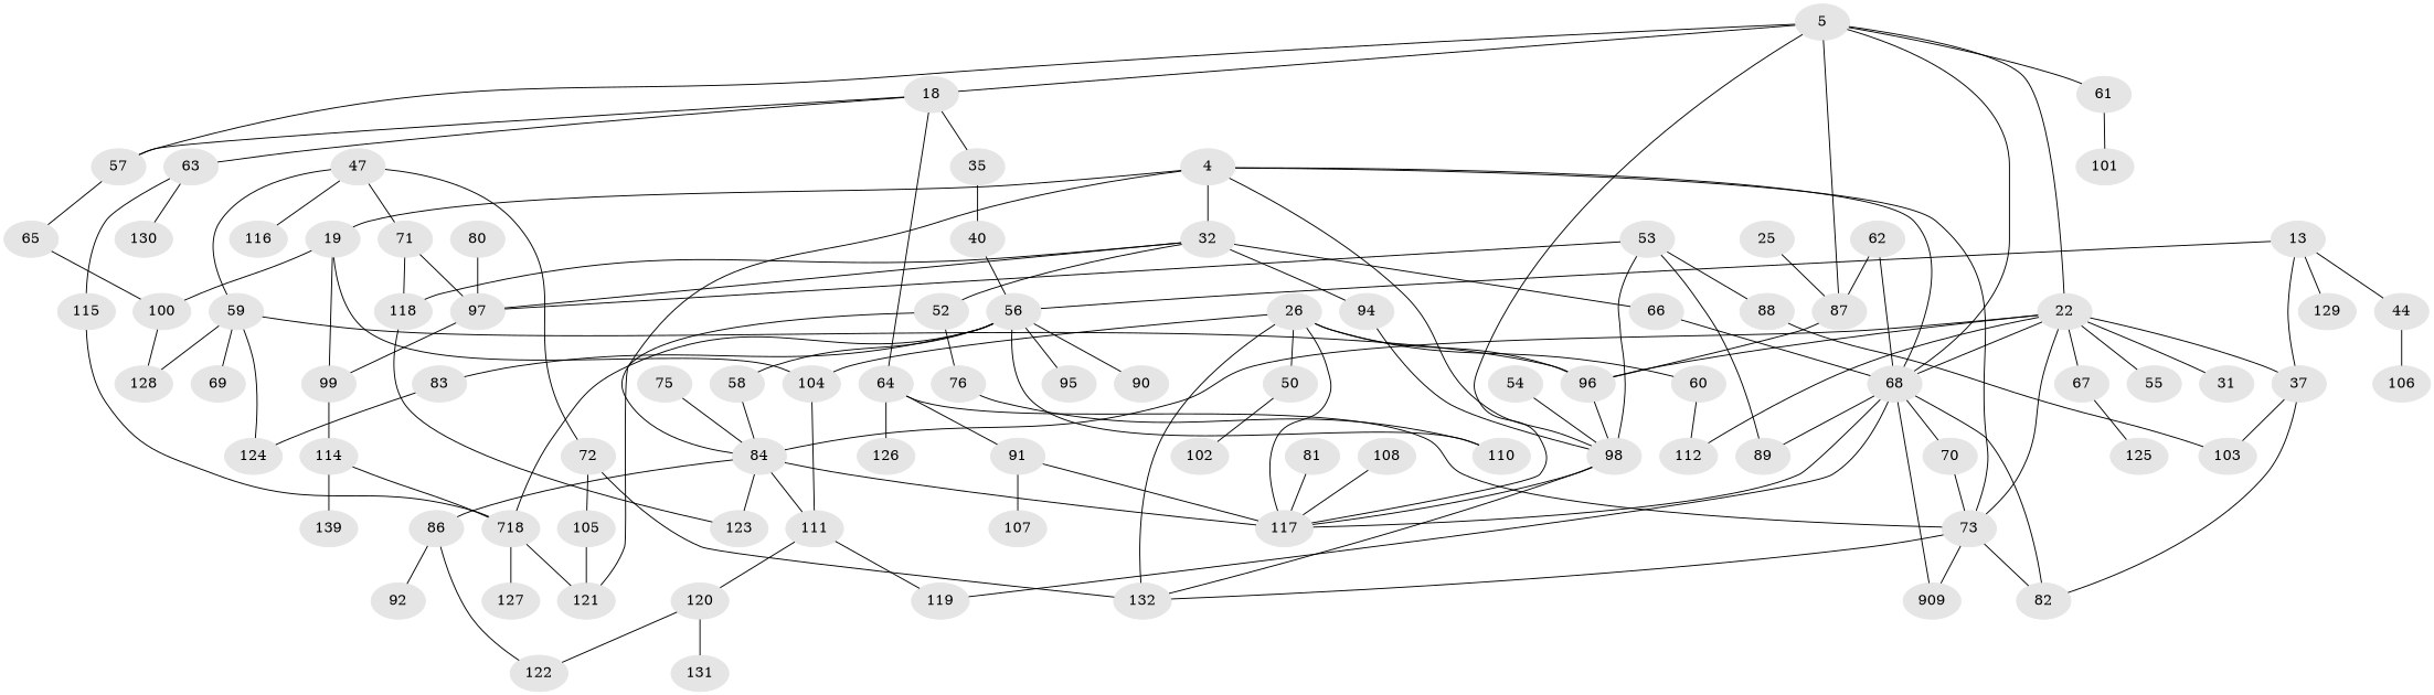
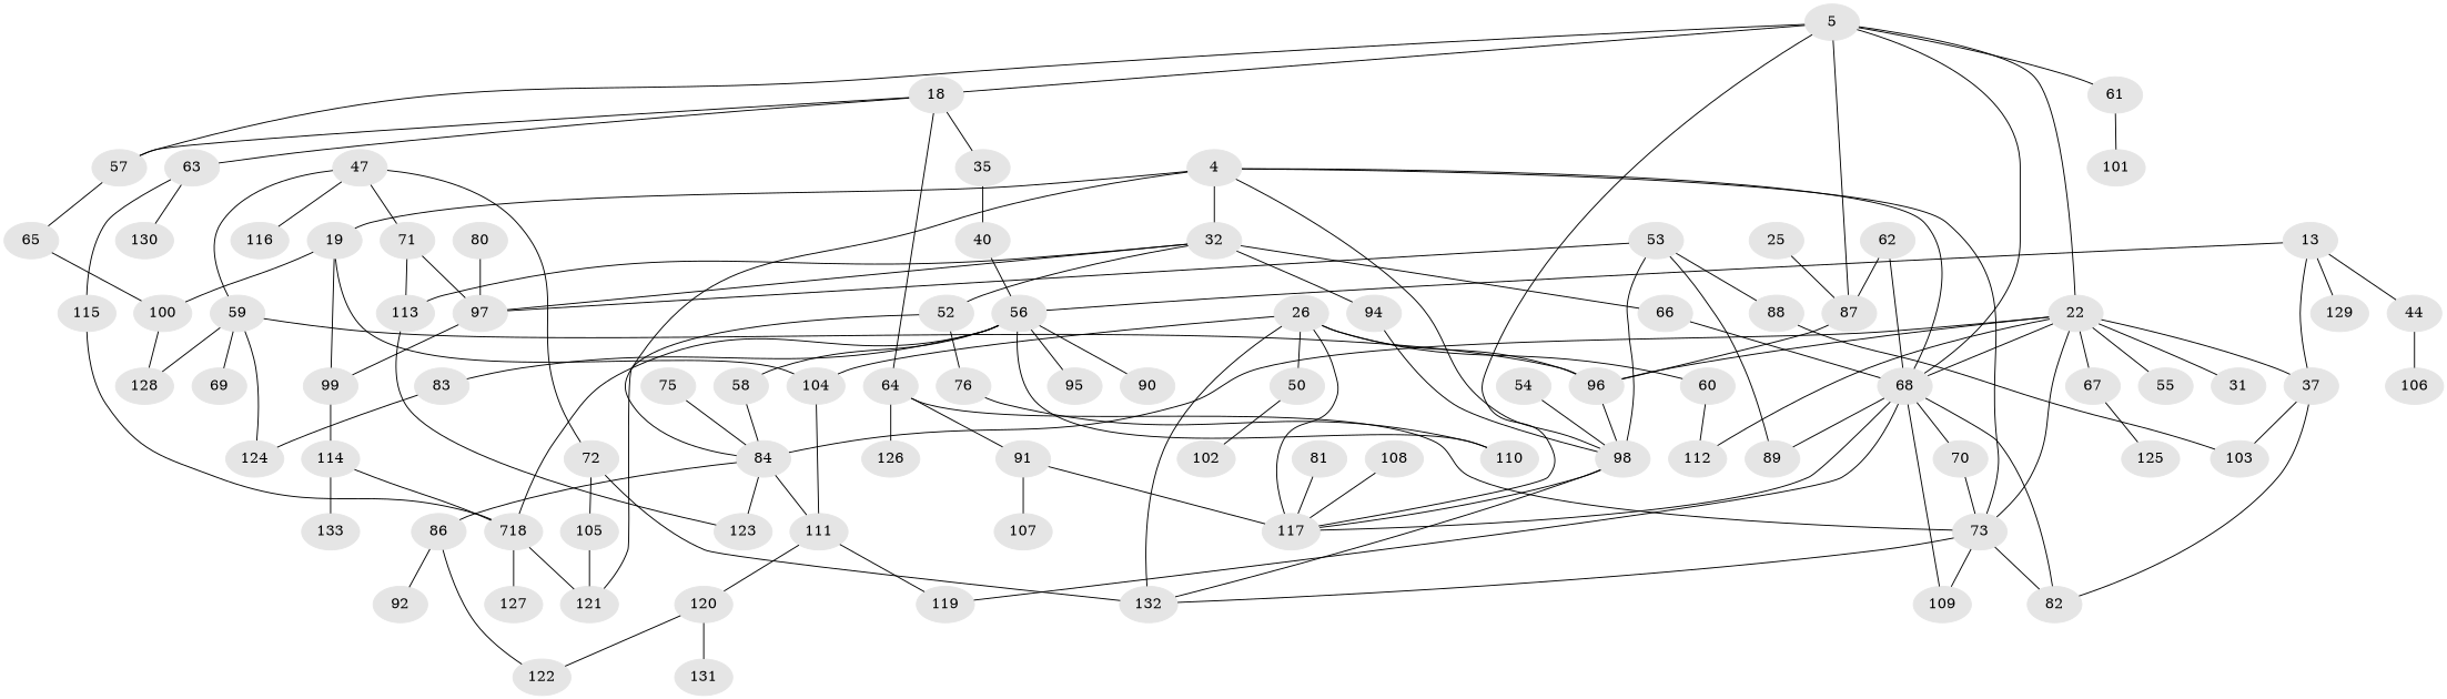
  graph {
    node [color=gray90 style=filled]
    4
    19
    32 [super="+7"]
    68 [super="+38+1"]
    73
    84 [super="+41+78"]
    98 [super="+6+9+16+43"]
    99 [super="+21"]
    100 [super="+51"]
    104 [super="+33+28"]
    52
    66 [super="+46"]
    94
    97 [super="+20"]
-   113 [label=118]
+   113
    117 [super="+10+11+24+74"]
    82 [super="+79"]
    89
    70
-   109 [label=909]
+   109
    119
    132 [super="+39"]
    86
    111 [super="+85"]
    123
    18 [super="+17"]
    57
    35
    63
    64
    5
    22 [super="+2"]
    61
    87 [super="+12"]
    37 [super="+3"]
    31
    55
    67 [super="+36"]
    96 [super="+15+29+77"]
    112 [super="+34"]
    65
    101
    103
    13
    44
    56 [super="+48"]
    129
    106
    58
    83
    90
    95
    110
    n54 [label=718 super="+93"]
    40
    47
    59
    71
    72
    116
    115
    130
    91
    126
    114
    128
    125
    25
    26 [super="+23"]
    50
    60
    102
    76
    121
    69
    124
    105
    53
    88
    54
    127
    62
    107
    75
    80
    81
    92
    122
    120
-   133 [label=139]
+   133
    108
    131
    4 -- 19
    4 -- 32 [weight=2]
    4 -- 68
    4 -- 73
    4 -- 84
    4 -- 98
    19 -- 99
    19 -- 100 [weight=2]
    19 -- 104
    32 -- 52
    32 -- 66
    32 -- 94
    32 -- 97
    32 -- 113
    68 -- 117
    68 -- 82 [weight=2]
    68 -- 89
    68 -- 70
    68 -- 109
    68 -- 119
    73 -- 82 [weight=2]
    73 -- 109
    73 -- 132
-   84 -- 117
    84 -- 86
    84 -- 111 [weight=2]
    84 -- 123
    98 -- 117
    98 -- 132
    99 -- 114
    100 -- 128
    104 -- 111
    52 -- 76
    52 -- 121
    66 -- 68 [weight=2]
    94 -- 98
    97 -- 99
    113 -- 123
    70 -- 73
    86 -- 92
    86 -- 122
    111 -- 119
    111 -- 120
    18 -- 57
    18 -- 35
    18 -- 63
    18 -- 64
    57 -- 65
    35 -- 40
    63 -- 115
    63 -- 130
    64 -- 73
    64 -- 91
    64 -- 126
    5 -- 68
    5 -- 117
    5 -- 18 [weight=2]
    5 -- 57
    5 -- 22 [weight=2]
    5 -- 61
    5 -- 87
    22 -- 68
    22 -- 73
    22 -- 84 [weight=3]
    22 -- 37
    22 -- 31
    22 -- 55
    22 -- 67
    22 -- 96 [weight=2]
    22 -- 112
    61 -- 101
    87 -- 96
    37 -- 82
    37 -- 103
    67 -- 125
    96 -- 98
    65 -- 100
    13 -- 37
    13 -- 44
    13 -- 56
    13 -- 129
    44 -- 106
    56 -- 58
    56 -- 83
    56 -- 90
    56 -- 95
    56 -- 110
    56 -- n54 [weight=2]
    58 -- 84
    83 -- 124
    n54 -- 121
    n54 -- 127
    40 -- 56
    47 -- 59
    47 -- 71
    47 -- 72
    47 -- 116
    59 -- 96
    59 -- 128
    59 -- 69
    59 -- 124
    71 -- 97
    71 -- 113
    72 -- 132
    72 -- 105
    115 -- n54
    91 -- 117
    91 -- 107
    114 -- n54
    114 -- 133
    25 -- 87
    26 -- 104
    26 -- 117 [weight=3]
    26 -- 132 [weight=2]
    26 -- 96
    26 -- 50
    26 -- 60
    50 -- 102
    60 -- 112
    76 -- 110
    105 -- 121
    53 -- 98
    53 -- 97
    53 -- 89
    53 -- 88
    88 -- 103
    54 -- 98
    62 -- 68
    62 -- 87
    75 -- 84
    80 -- 97
    81 -- 117
    120 -- 122
    120 -- 131
    108 -- 117
  }
